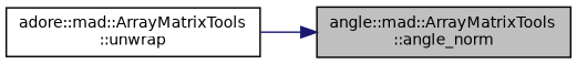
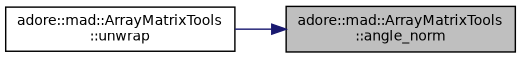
  digraph {
    rankdir=RL
    node [color=black fontname=Helvetica fontsize=10 shape=record style=filled]
-   n1 [fillcolor=grey75 fontcolor=black height=0.2 label="angle::mad::ArrayMatrixTools\l::angle_norm" width=0.4]
+   n1 [fillcolor=grey75 fontcolor=black height=0.2 label="adore::mad::ArrayMatrixTools\l::angle_norm" width=0.4]
    n2 [fillcolor=white height=0.2 label="adore::mad::ArrayMatrixTools\l::unwrap" width=0.4]
    n1 -> n2 [color=midnightblue dir=back fontname=Helvetica fontsize=10 labelfontname=Helvetica labelfontsize=10 style=solid]
  }
